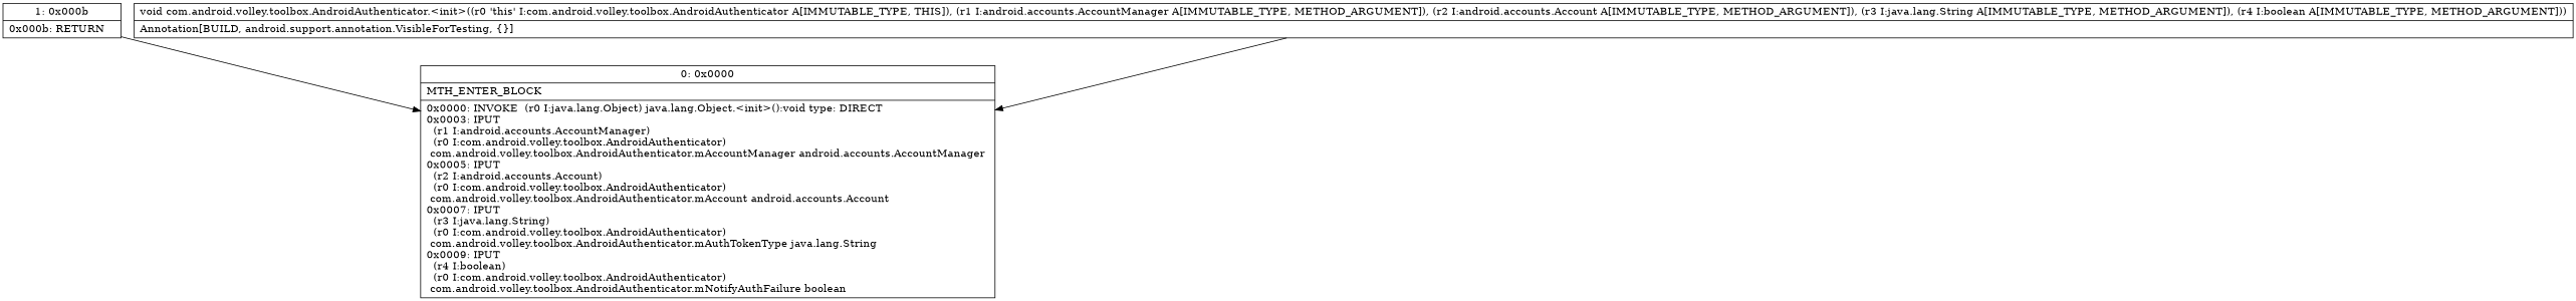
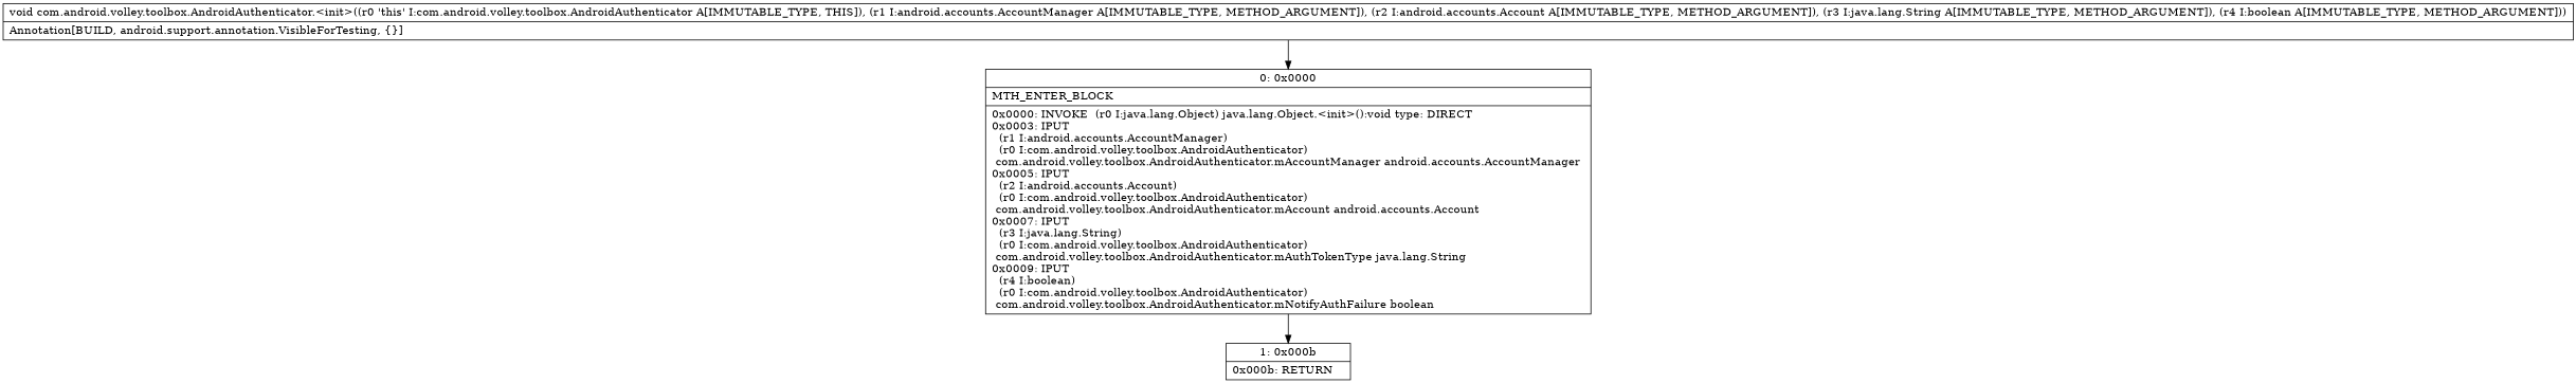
  digraph {
    node [shape=record]
    n1 [label="{0\:\ 0x0000|MTH_ENTER_BLOCK\l|0x0000: INVOKE  (r0 I:java.lang.Object) java.lang.Object.\<init\>():void type: DIRECT \l0x0003: IPUT  \l  (r1 I:android.accounts.AccountManager)\l  (r0 I:com.android.volley.toolbox.AndroidAuthenticator)\l com.android.volley.toolbox.AndroidAuthenticator.mAccountManager android.accounts.AccountManager \l0x0005: IPUT  \l  (r2 I:android.accounts.Account)\l  (r0 I:com.android.volley.toolbox.AndroidAuthenticator)\l com.android.volley.toolbox.AndroidAuthenticator.mAccount android.accounts.Account \l0x0007: IPUT  \l  (r3 I:java.lang.String)\l  (r0 I:com.android.volley.toolbox.AndroidAuthenticator)\l com.android.volley.toolbox.AndroidAuthenticator.mAuthTokenType java.lang.String \l0x0009: IPUT  \l  (r4 I:boolean)\l  (r0 I:com.android.volley.toolbox.AndroidAuthenticator)\l com.android.volley.toolbox.AndroidAuthenticator.mNotifyAuthFailure boolean \l}"]
    n2 [label="{1\:\ 0x000b|0x000b: RETURN   \l}"]
    n3 [label="{void com.android.volley.toolbox.AndroidAuthenticator.\<init\>((r0 'this' I:com.android.volley.toolbox.AndroidAuthenticator A[IMMUTABLE_TYPE, THIS]), (r1 I:android.accounts.AccountManager A[IMMUTABLE_TYPE, METHOD_ARGUMENT]), (r2 I:android.accounts.Account A[IMMUTABLE_TYPE, METHOD_ARGUMENT]), (r3 I:java.lang.String A[IMMUTABLE_TYPE, METHOD_ARGUMENT]), (r4 I:boolean A[IMMUTABLE_TYPE, METHOD_ARGUMENT]))  | Annotation[BUILD, android.support.annotation.VisibleForTesting, \{\}]\l}"]
-   n2 -> n1
+   n1 -> n2
    n3 -> n1
  }
